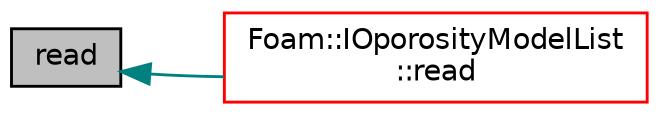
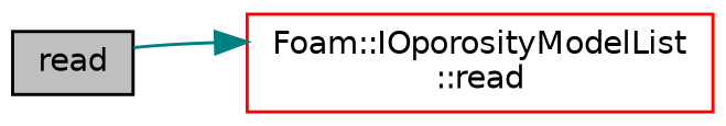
  digraph {
    rankdir=LR
    node [fontname=Helvetica fontsize=10 shape=record]
    n1 [color=black fillcolor=grey75 fontcolor=black height=0.2 label=read style=filled width=0.4]
    n2 [color=red height=0.2 label="Foam::IOporosityModelList\l::read" width=0.4]
-   n1 -> n2 [color=teal dir=back fontname=Helvetica fontsize=10 labelfontname=Helvetica labelfontsize=10 style=solid]
+   n2 -> n1 [color=teal dir=back fontname=Helvetica fontsize=10 labelfontname=Helvetica labelfontsize=10 style=solid]
  }
